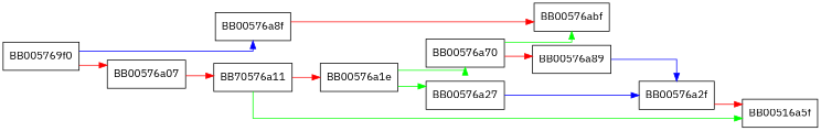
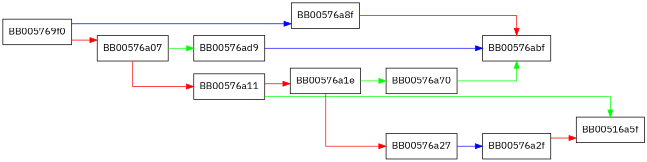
  digraph {
    fontname="IBM Plex Sans"
    rankdir=LR
    splines=ortho
    node [fontname="IBM Plex Sans" shape=box]
    edge [color=red fontname="IBM Plex Sans"]
    BB005769f0
    BB00576a8f
    BB00576a07
    BB00576abf
-   BB00576a11 [label=BB70576a11]
+   BB00576ad9
+   BB00576a11
    n7 [label=BB00516a5f]
    BB00576a1e
    BB00576a70
    BB00576a27
-   BB00576a89
    BB00576a2f
    BB005769f0 -> BB00576a8f [color=blue]
    BB005769f0 -> BB00576a07
    BB00576a8f -> BB00576abf
+   BB00576a07 -> BB00576ad9 [color=green]
    BB00576a07 -> BB00576a11
+   BB00576ad9 -> BB00576abf [color=blue]
    BB00576a11 -> n7 [color=green]
    BB00576a11 -> BB00576a1e
    BB00576a1e -> BB00576a70 [color=green]
-   BB00576a1e -> BB00576a27 [color=green]
+   BB00576a1e -> BB00576a27
    BB00576a70 -> BB00576abf [color=green]
-   BB00576a70 -> BB00576a89
    BB00576a27 -> BB00576a2f [color=blue]
-   BB00576a89 -> BB00576a2f [color=blue]
    BB00576a2f -> n7
  }
